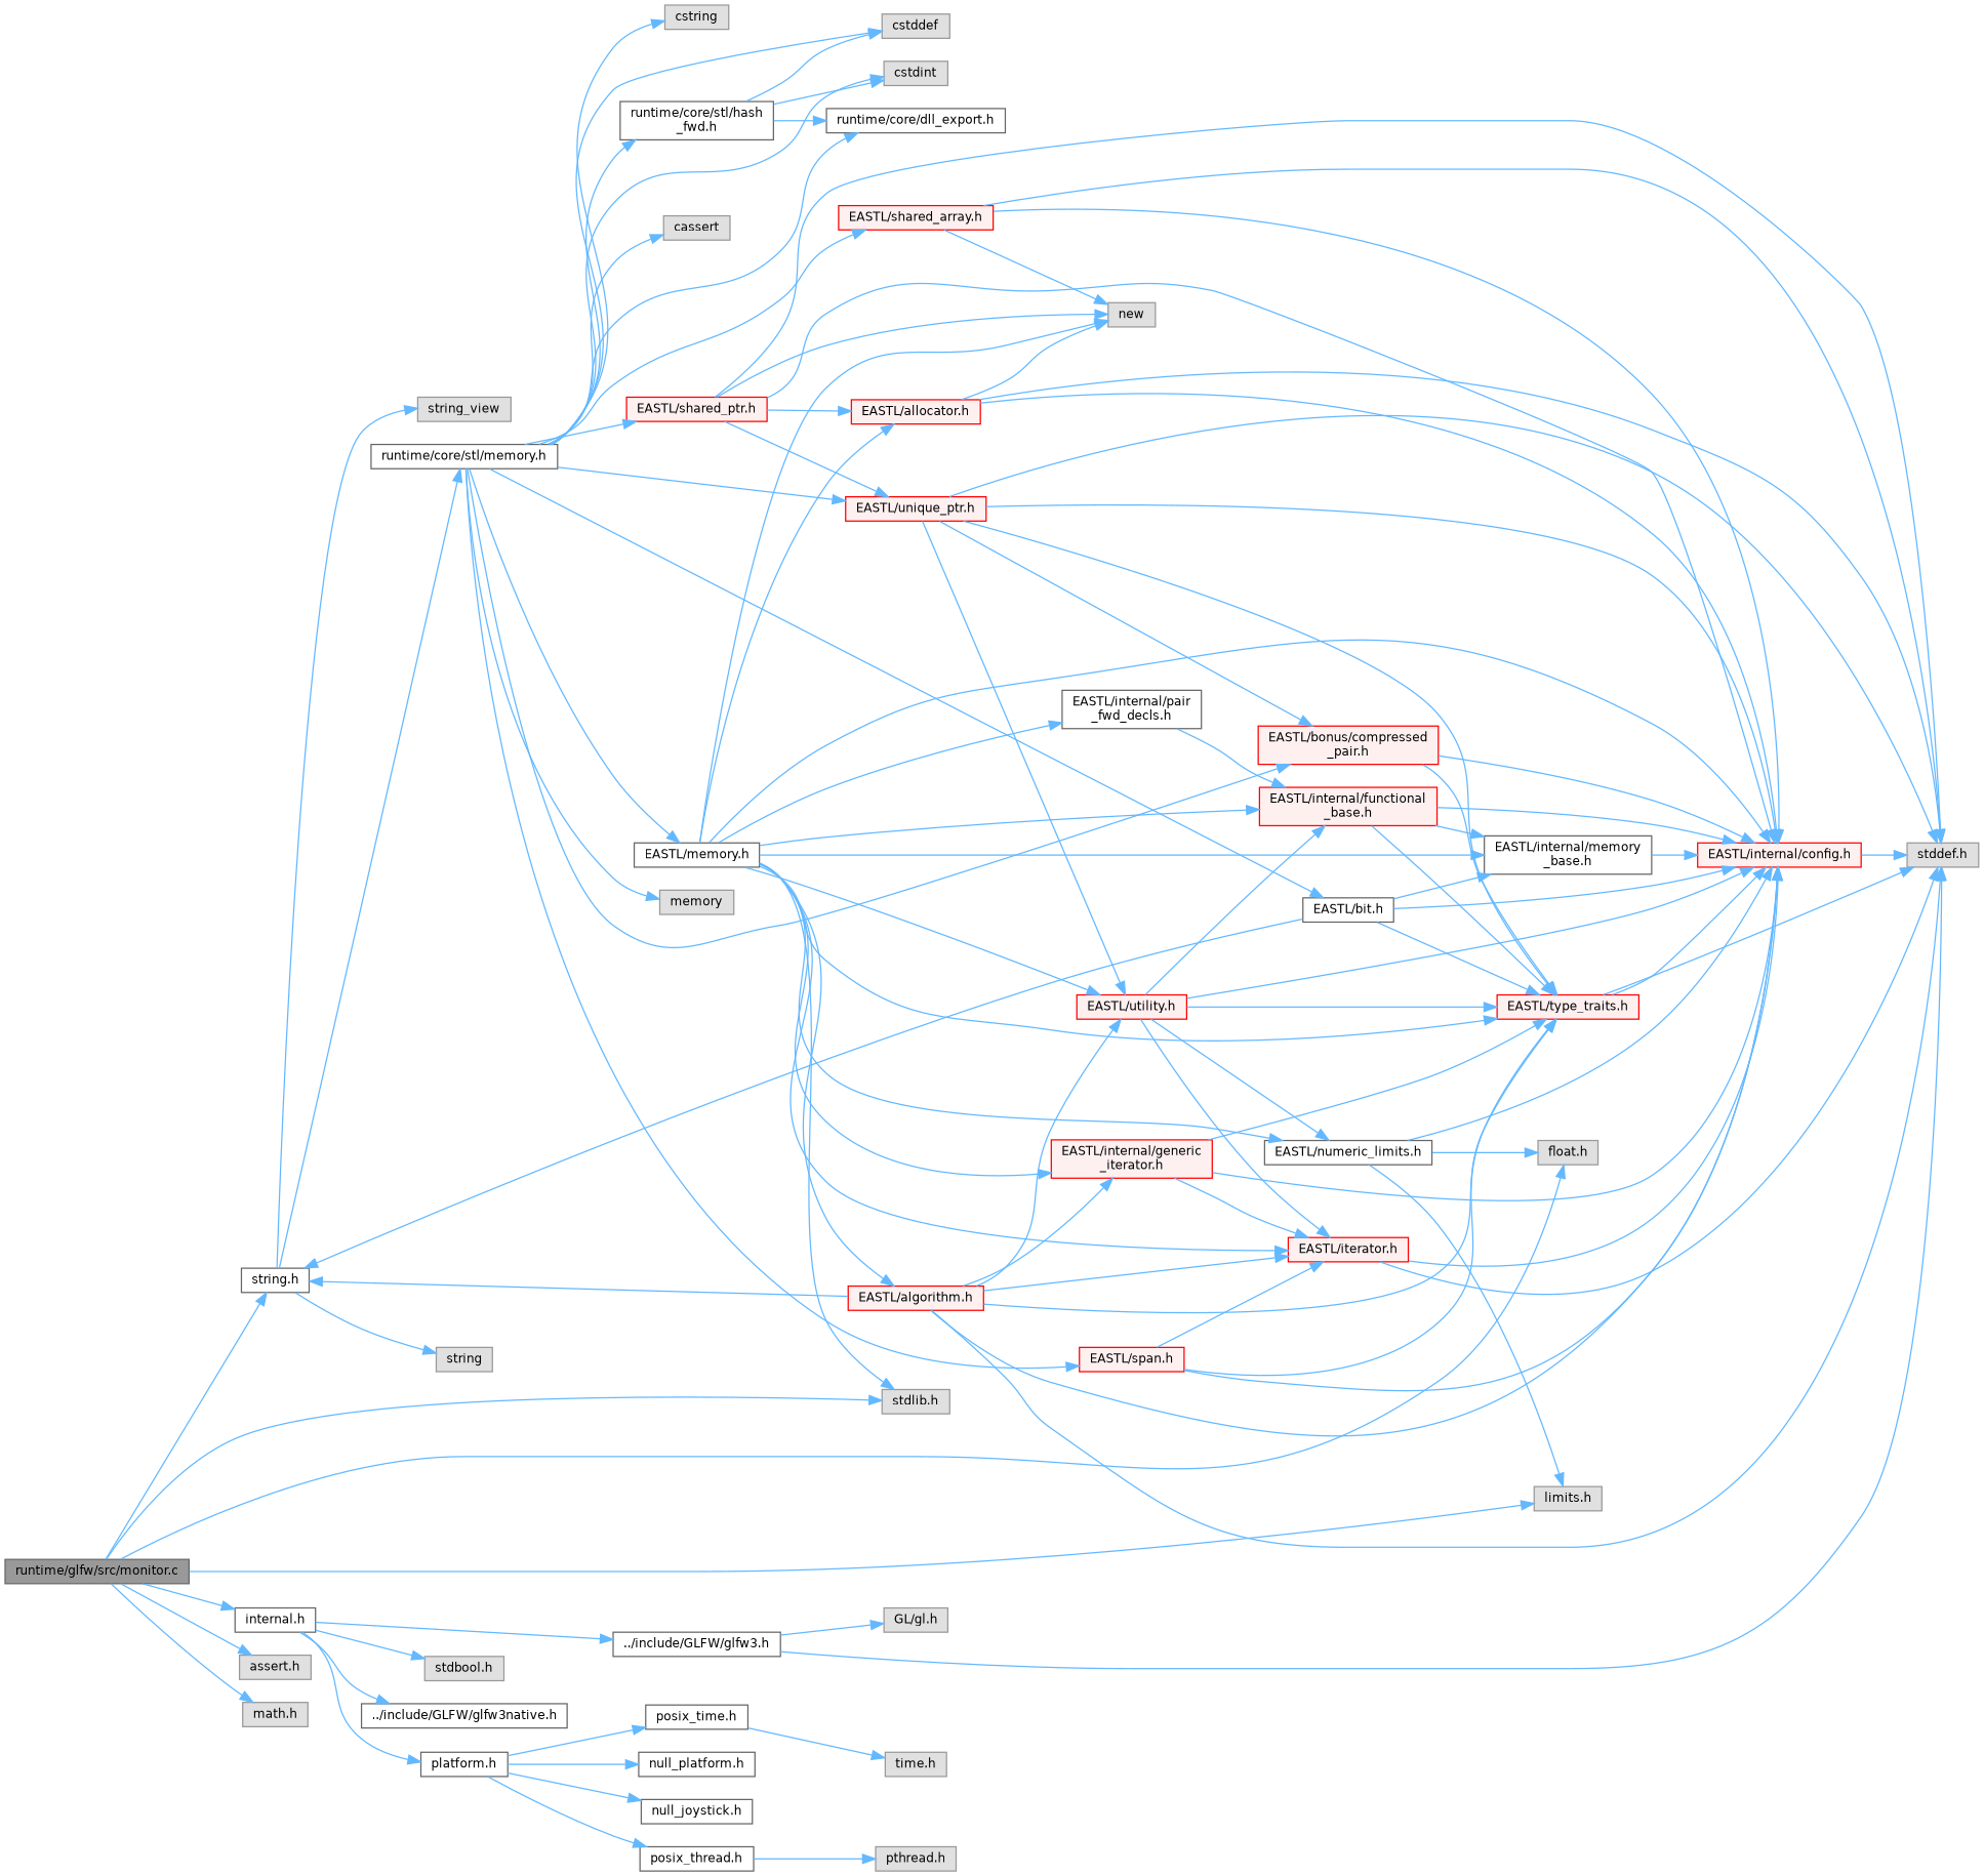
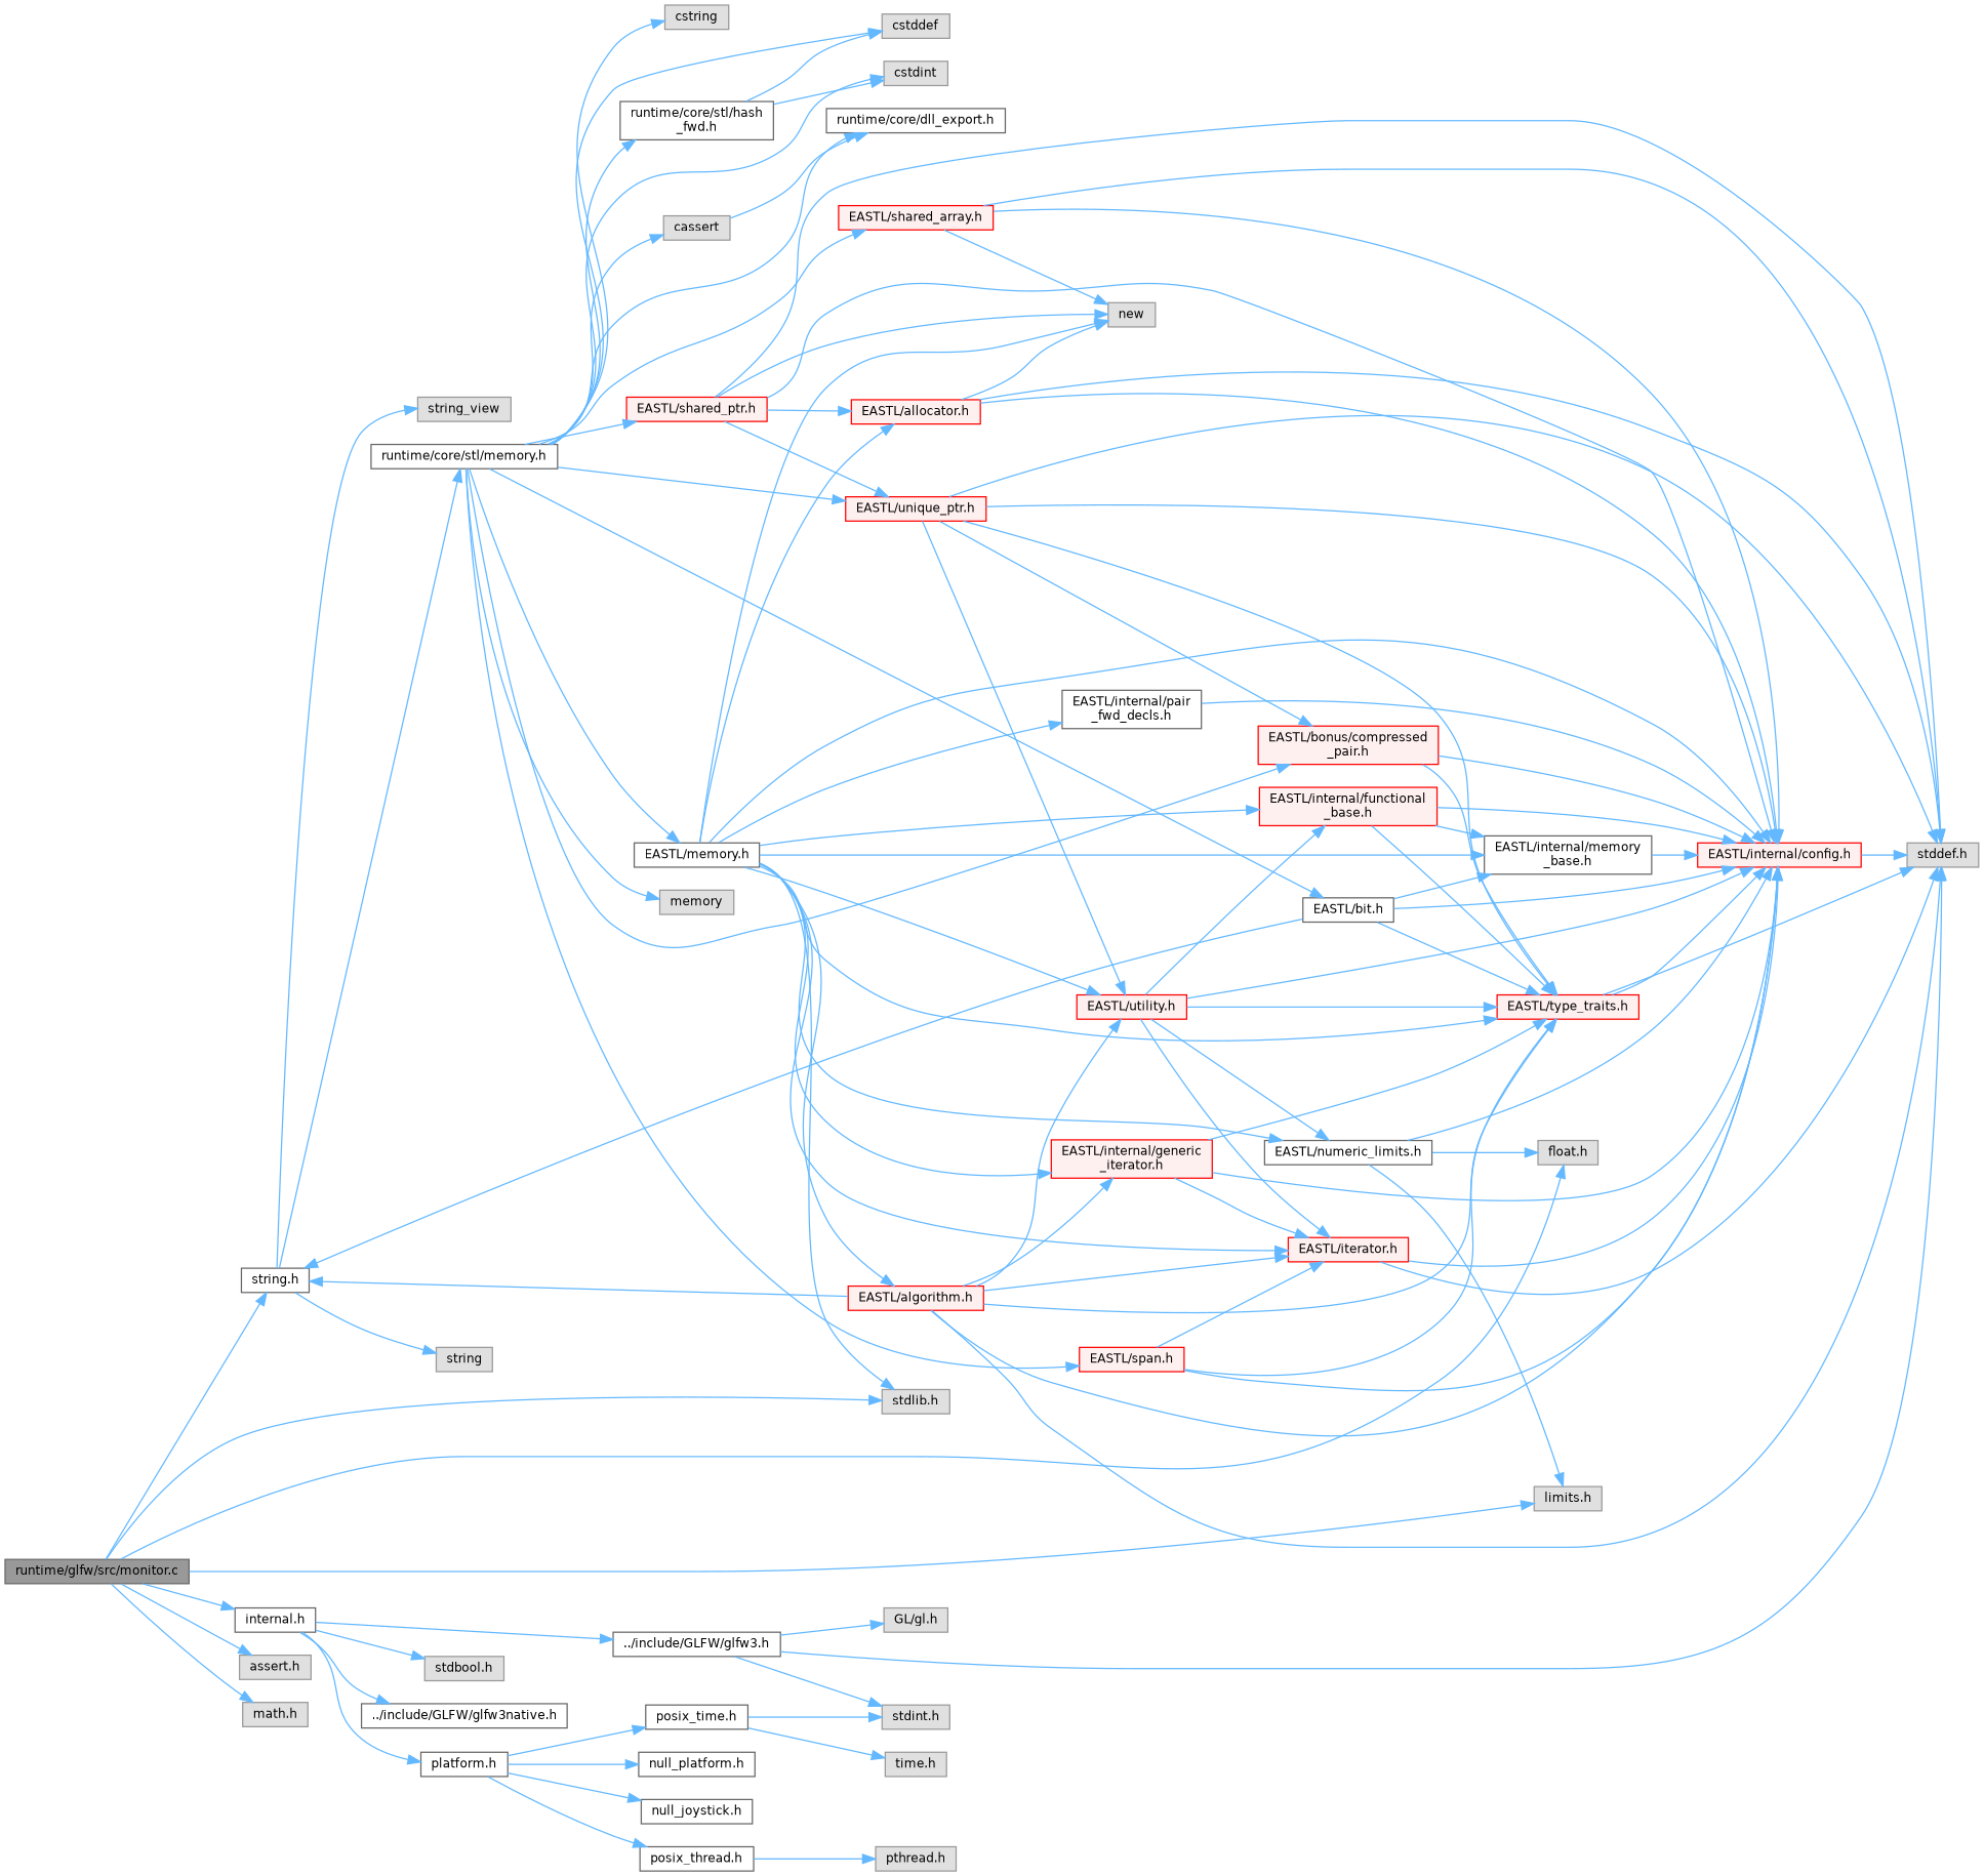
  digraph {
    rankdir=LR
    node [color=grey60 fillcolor="#E0E0E0" fontname=Helvetica fontsize=10 shape=box style=filled]
    edge [color=steelblue1 fontname=Helvetica fontsize=10 labelfontname=Helvetica labelfontsize=10 style=solid]
    n1 [color=gray40 fillcolor=grey60 fontcolor=black height=0.2 label="runtime/glfw/src/monitor.c" width=0.4]
    n2 [color=grey40 fillcolor=white height=0.2 label="internal.h" width=0.4]
    n3 [height=0.2 label="assert.h" width=0.4]
    n4 [height=0.2 label="math.h" width=0.4]
    n5 [height=0.2 label="float.h" width=0.4]
    n6 [color=grey40 fillcolor=white height=0.2 label="string.h" width=0.4]
    n7 [height=0.2 label="limits.h" width=0.4]
    n8 [height=0.2 label="stdlib.h" width=0.4]
    n9 [color=grey40 fillcolor=white height=0.2 label="../include/GLFW/glfw3.h" width=0.4]
    n10 [height=0.2 label="stdbool.h" width=0.4]
    n11 [color=grey40 fillcolor=white height=0.2 label="platform.h" width=0.4]
    n12 [color=grey40 fillcolor=white height=0.2 label="../include/GLFW/glfw3native.h" width=0.4]
    n13 [height=0.2 label=string width=0.4]
    n14 [height=0.2 label=string_view width=0.4]
    n15 [color=grey40 fillcolor=white height=0.2 label="runtime/core/stl/memory.h" width=0.4]
    n16 [height=0.2 label="stddef.h" width=0.4]
+   n17 [height=0.2 label="stdint.h" width=0.4]
    n18 [height=0.2 label="GL/gl.h" width=0.4]
    n19 [color=grey40 fillcolor=white height=0.2 label="null_platform.h" width=0.4]
    n20 [color=grey40 fillcolor=white height=0.2 label="null_joystick.h" width=0.4]
    n21 [color=grey40 fillcolor=white height=0.2 label="posix_thread.h" width=0.4]
    n22 [color=grey40 fillcolor=white height=0.2 label="posix_time.h" width=0.4]
    n23 [height=0.2 label="pthread.h" width=0.4]
    n24 [height=0.2 label="time.h" width=0.4]
    n25 [height=0.2 label=cstddef width=0.4]
    n26 [height=0.2 label=cstdint width=0.4]
    n27 [height=0.2 label=cassert width=0.4]
    n28 [height=0.2 label=memory width=0.4]
    n29 [height=0.2 label=cstring width=0.4]
    n30 [color=grey40 fillcolor=white height=0.2 label="EASTL/bit.h" width=0.4]
    n31 [color=grey40 fillcolor=white height=0.2 label="EASTL/memory.h" width=0.4]
    n32 [color=red fillcolor="#FFF0F0" height=0.2 label="EASTL/shared_array.h" width=0.4]
    n33 [color=red fillcolor="#FFF0F0" height=0.2 label="EASTL/unique_ptr.h" width=0.4]
    n34 [color=red fillcolor="#FFF0F0" height=0.2 label="EASTL/bonus/compressed\l_pair.h" width=0.4]
    n35 [color=red fillcolor="#FFF0F0" height=0.2 label="EASTL/shared_ptr.h" width=0.4]
    n36 [color=red fillcolor="#FFF0F0" height=0.2 label="EASTL/span.h" width=0.4]
    n37 [color=grey40 fillcolor=white height=0.2 label="runtime/core/dll_export.h" width=0.4]
    n38 [color=grey40 fillcolor=white height=0.2 label="runtime/core/stl/hash\l_fwd.h" width=0.4]
    n39 [color=red fillcolor="#FFF0F0" height=0.2 label="EASTL/internal/config.h" width=0.4]
    n40 [color=grey40 fillcolor=white height=0.2 label="EASTL/internal/memory\l_base.h" width=0.4]
    n41 [color=red fillcolor="#FFF0F0" height=0.2 label="EASTL/type_traits.h" width=0.4]
    n42 [color=red fillcolor="#FFF0F0" height=0.2 label="EASTL/internal/generic\l_iterator.h" width=0.4]
    n43 [color=red fillcolor="#FFF0F0" height=0.2 label="EASTL/iterator.h" width=0.4]
    n44 [color=grey40 fillcolor=white height=0.2 label="EASTL/internal/pair\l_fwd_decls.h" width=0.4]
    n45 [color=red fillcolor="#FFF0F0" height=0.2 label="EASTL/internal/functional\l_base.h" width=0.4]
    n46 [color=red fillcolor="#FFF0F0" height=0.2 label="EASTL/algorithm.h" width=0.4]
    n47 [color=red fillcolor="#FFF0F0" height=0.2 label="EASTL/utility.h" width=0.4]
    n48 [color=grey40 fillcolor=white height=0.2 label="EASTL/numeric_limits.h" width=0.4]
    n49 [color=red fillcolor="#FFF0F0" height=0.2 label="EASTL/allocator.h" width=0.4]
    n50 [height=0.2 label=new width=0.4]
    n1 -> n2
    n1 -> n3
    n1 -> n4
    n1 -> n5
    n1 -> n6
    n1 -> n7
    n1 -> n8
    n2 -> n9
    n2 -> n10
    n2 -> n11
    n2 -> n12
    n6 -> n13
    n6 -> n14
    n6 -> n15
    n9 -> n16
+   n9 -> n17
    n9 -> n18
    n11 -> n19
    n11 -> n20
    n11 -> n21
    n11 -> n22
    n15 -> n25
    n15 -> n26
    n15 -> n27
    n15 -> n28
    n15 -> n29
    n15 -> n30
    n15 -> n31
    n15 -> n32
    n15 -> n33
    n15 -> n34
    n15 -> n35
    n15 -> n36
    n15 -> n37
    n15 -> n38
    n21 -> n23
+   n22 -> n17
    n22 -> n24
    n30 -> n6
    n30 -> n39
    n30 -> n40
    n30 -> n41
    n31 -> n8
    n31 -> n39
    n31 -> n40
    n31 -> n41
    n31 -> n42
    n31 -> n43
    n31 -> n44
    n31 -> n45
    n31 -> n46
    n31 -> n47
    n31 -> n48
    n31 -> n49
    n31 -> n50
    n32 -> n16
    n32 -> n39
    n32 -> n50
    n33 -> n16
    n33 -> n34
    n33 -> n39
    n33 -> n41
    n33 -> n47
    n34 -> n39
    n34 -> n41
    n35 -> n16
    n35 -> n33
    n35 -> n39
    n35 -> n49
    n35 -> n50
    n36 -> n39
    n36 -> n41
    n36 -> n43
    n38 -> n25
    n38 -> n26
-   n38 -> n37
+   n27 -> n37
    n39 -> n16
    n40 -> n39
    n41 -> n16
    n41 -> n39
    n42 -> n39
    n42 -> n41
    n42 -> n43
    n43 -> n16
    n43 -> n39
-   n44 -> n45
+   n44 -> n39
    n45 -> n39
    n45 -> n40
    n45 -> n41
    n46 -> n6
    n46 -> n16
    n46 -> n39
    n46 -> n41
    n46 -> n42
    n46 -> n43
    n46 -> n47
    n47 -> n39
    n47 -> n41
    n47 -> n43
    n47 -> n45
    n47 -> n48
    n48 -> n5
    n48 -> n7
    n48 -> n39
    n49 -> n16
    n49 -> n39
    n49 -> n50
  }
